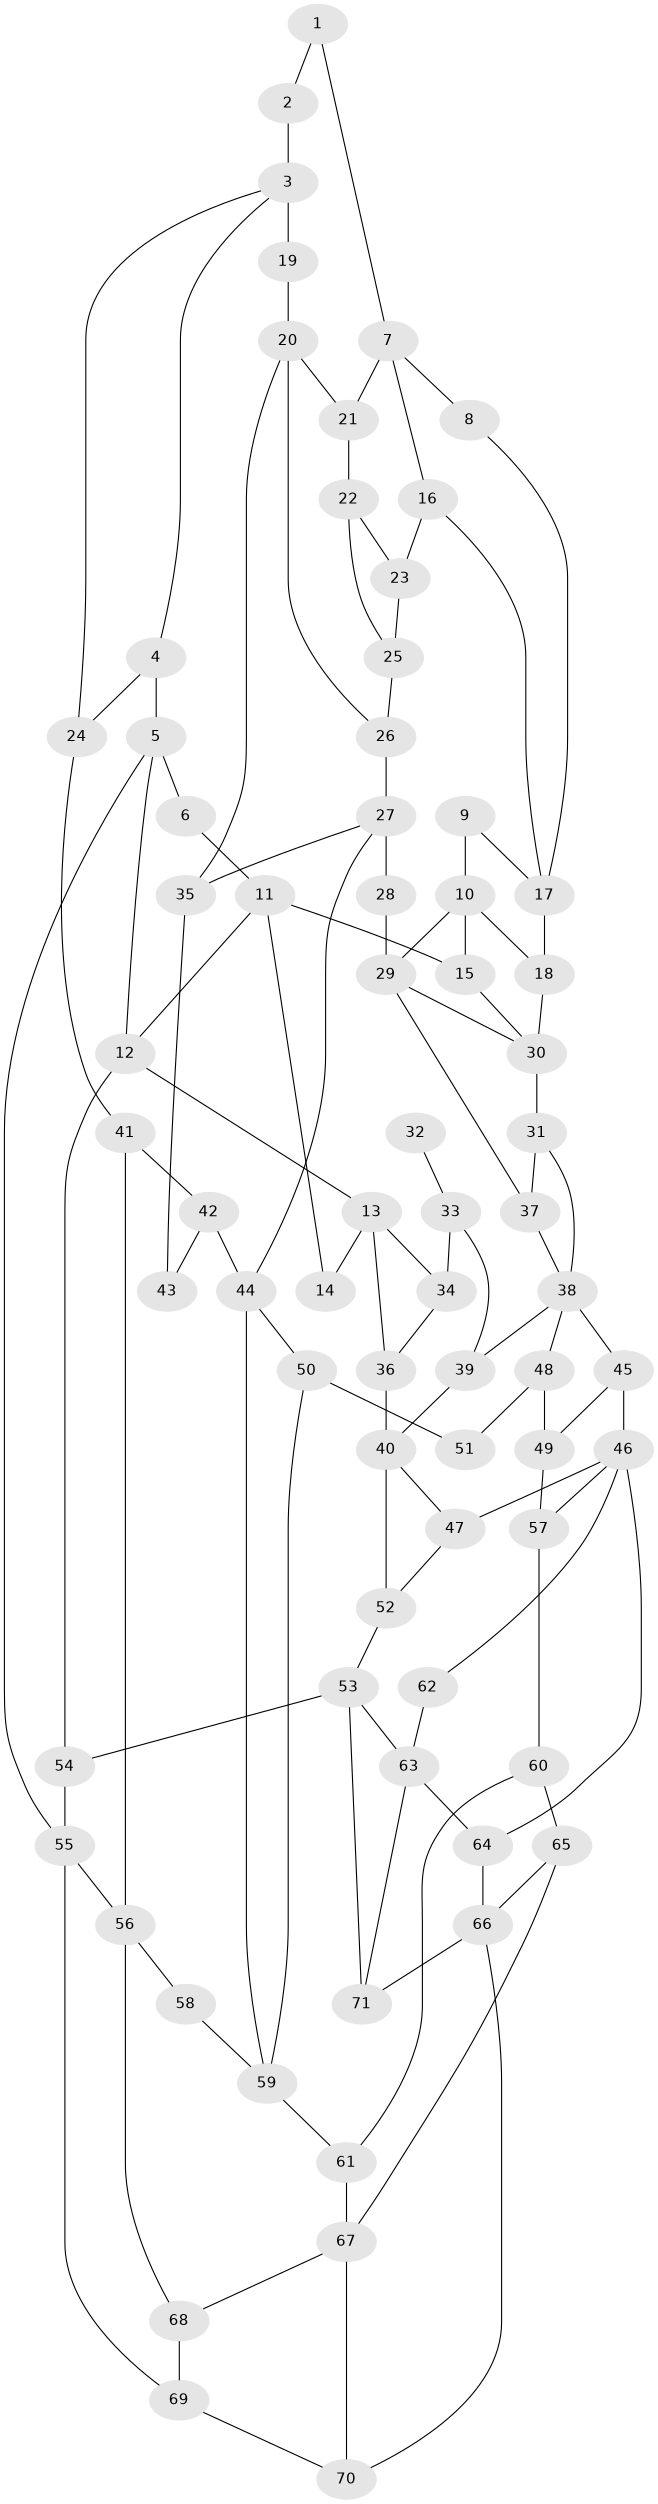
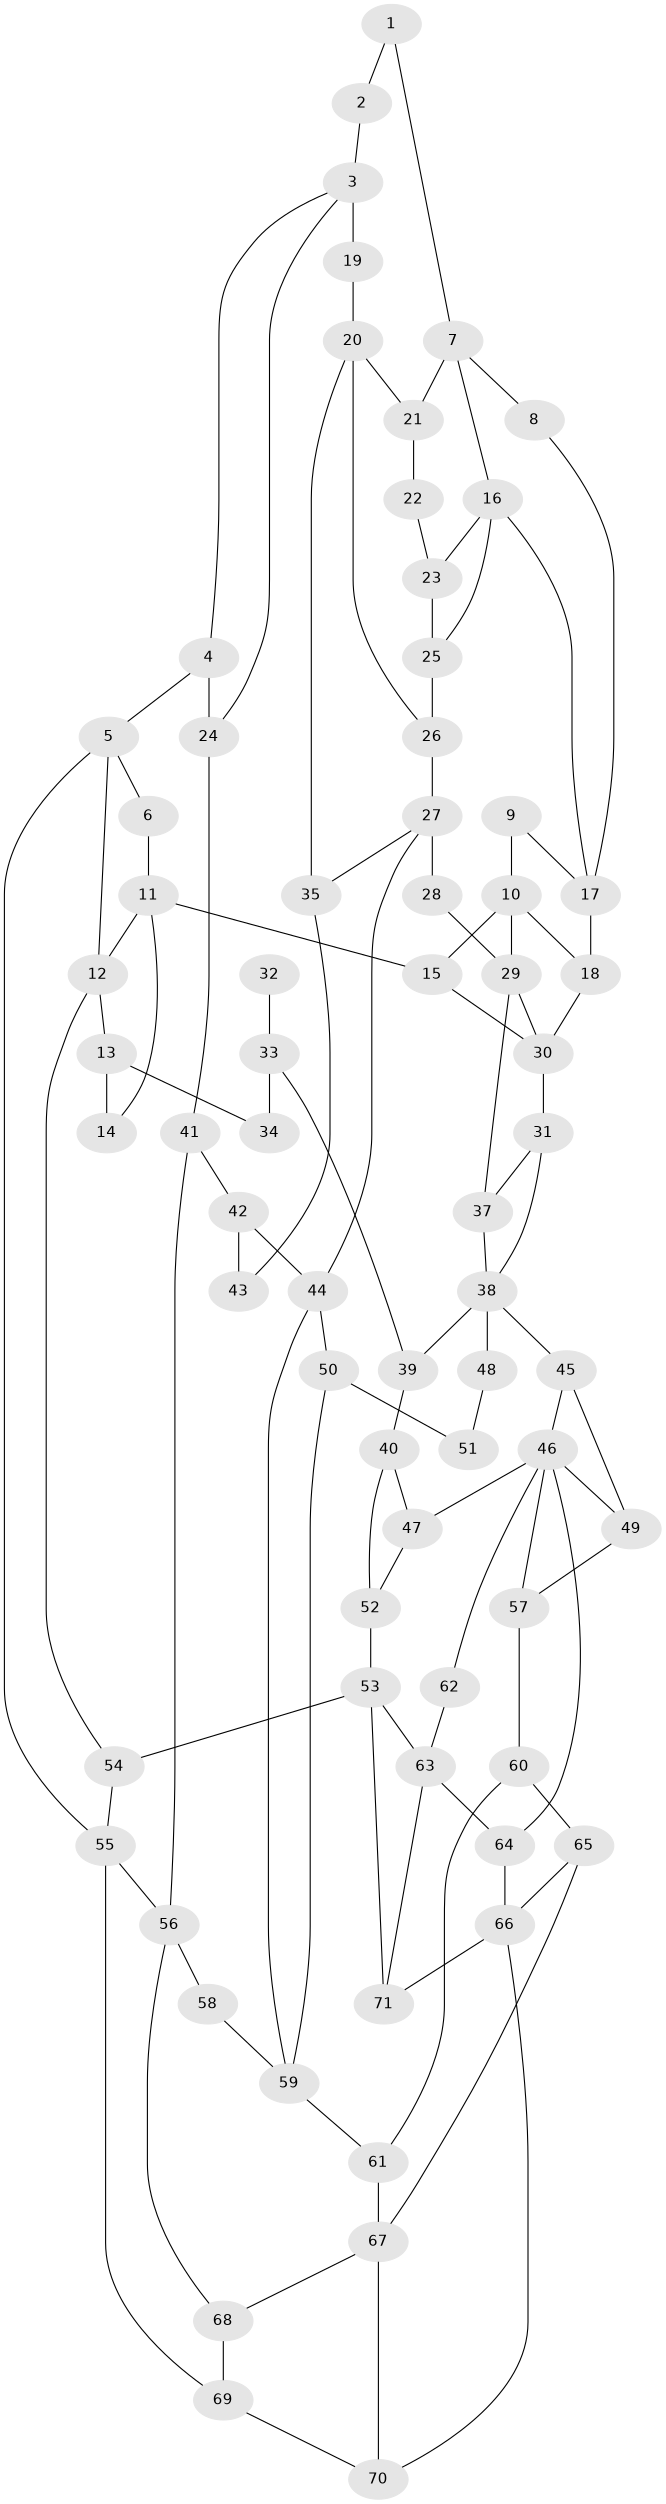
  graph {
    fontname="DejaVu Sans"
    node [color=gray90 fontname="DejaVu Sans" style=filled]
    edge [fontname="DejaVu Sans" weight=1.0]
    1
    2
    7
    3
    8
    16
    21
    4
    19
    24
    5
    20
    41
    6
    12
    55
    11
    13
    54
    56
    69
    15
    14
    17
    23
    22
    9
    10
    18
    29
    30
    34
-   36
    40
    31
    25
    26
    35
    27
    43
    42
    28
    44
    50
    59
    37
    38
    32
    33
    39
    45
    48
    47
    52
    46
    49
    51
    53
    58
    68
    57
    62
    64
    60
    63
    66
    61
    71
    70
    65
    67
    1 -- 2 [weight=2.0]
    1 -- 7 [weight=2.0]
    2 -- 3 [weight=2.0]
    7 -- 8 [weight=2.0]
    7 -- 16
    7 -- 21
    3 -- 4
    3 -- 19 [weight=2.0]
    3 -- 24
    8 -- 17
    16 -- 17
    16 -- 23 [weight=2.0]
    21 -- 22
    4 -- 24
    4 -- 5
    19 -- 20 [weight=2.0]
    24 -- 41
    5 -- 6
    5 -- 12
    5 -- 55
    20 -- 21
    20 -- 26
    20 -- 35
    41 -- 56
    41 -- 42 [weight=2.0]
    6 -- 11
    12 -- 13
    12 -- 54
    55 -- 56
    55 -- 69
    11 -- 12
    11 -- 15
    11 -- 14
    13 -- 14 [weight=3.0]
    13 -- 34
-   13 -- 36
    54 -- 55
    56 -- 58
    56 -- 68
    69 -- 70
    15 -- 30
    17 -- 18
    23 -- 25 [weight=3.0]
    22 -- 23
-   22 -- 25
+   16 -- 25
    9 -- 17
    9 -- 10
    10 -- 15
    10 -- 18
    10 -- 29
    18 -- 30
    29 -- 30
    29 -- 37
    30 -- 31 [weight=2.0]
-   34 -- 36
-   36 -- 40 [weight=2.0]
    40 -- 47
    40 -- 52
    31 -- 37
    31 -- 38
    25 -- 26 [weight=2.0]
    26 -- 27 [weight=2.0]
    35 -- 43
    27 -- 35
    27 -- 28 [weight=2.0]
    27 -- 44
    42 -- 43 [weight=2.0]
    42 -- 44 [weight=2.0]
    28 -- 29
    44 -- 50
    44 -- 59
    50 -- 59
    50 -- 51
    59 -- 61
    37 -- 38
    38 -- 39
    38 -- 45
    38 -- 48
    32 -- 33
    33 -- 34
    33 -- 39
    39 -- 40
    45 -- 46
    45 -- 49
-   48 -- 49
+   46 -- 49
    48 -- 51
    47 -- 52
    52 -- 53
    46 -- 47 [weight=2.0]
    46 -- 57
    46 -- 62
    46 -- 64
    49 -- 57
    53 -- 54 [weight=2.0]
    53 -- 63
    53 -- 71
    58 -- 59
    68 -- 69
    57 -- 60
    62 -- 63 [weight=2.0]
    64 -- 66
    60 -- 61
    60 -- 65
    63 -- 64
    63 -- 71 [weight=2.0]
    66 -- 71 [weight=3.0]
    66 -- 70
    61 -- 67 [weight=2.0]
    65 -- 66
    65 -- 67
    67 -- 68
    67 -- 70
  }
